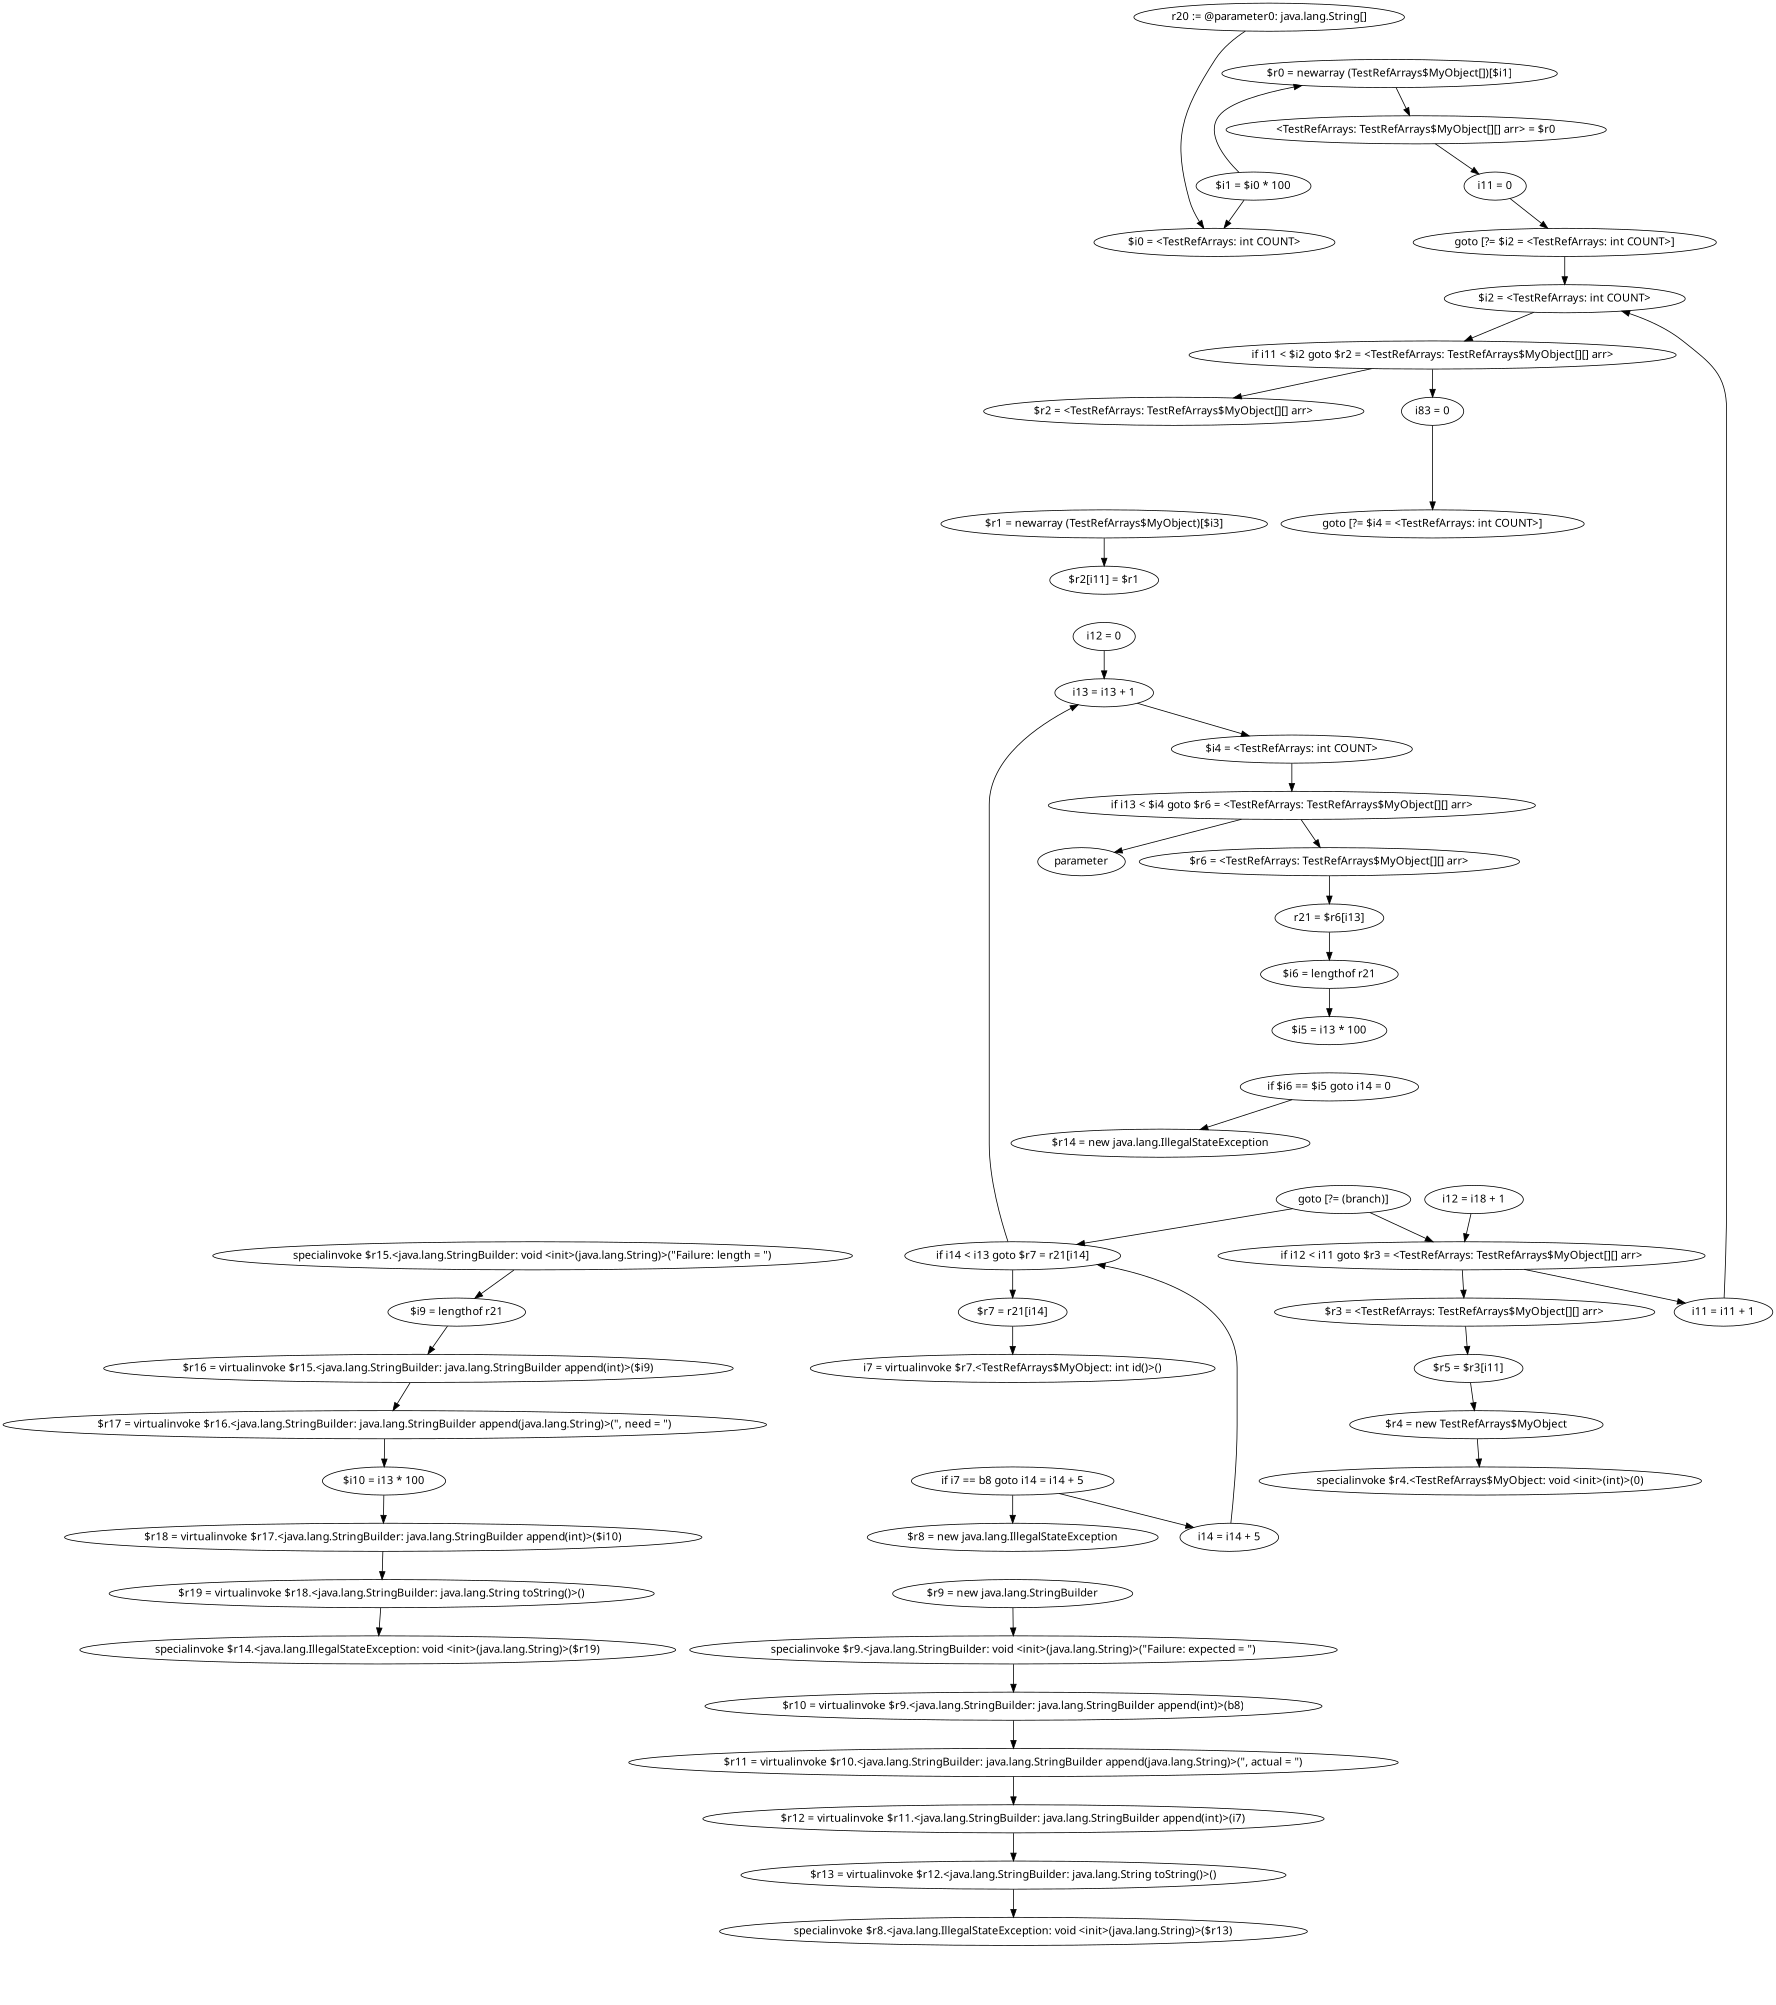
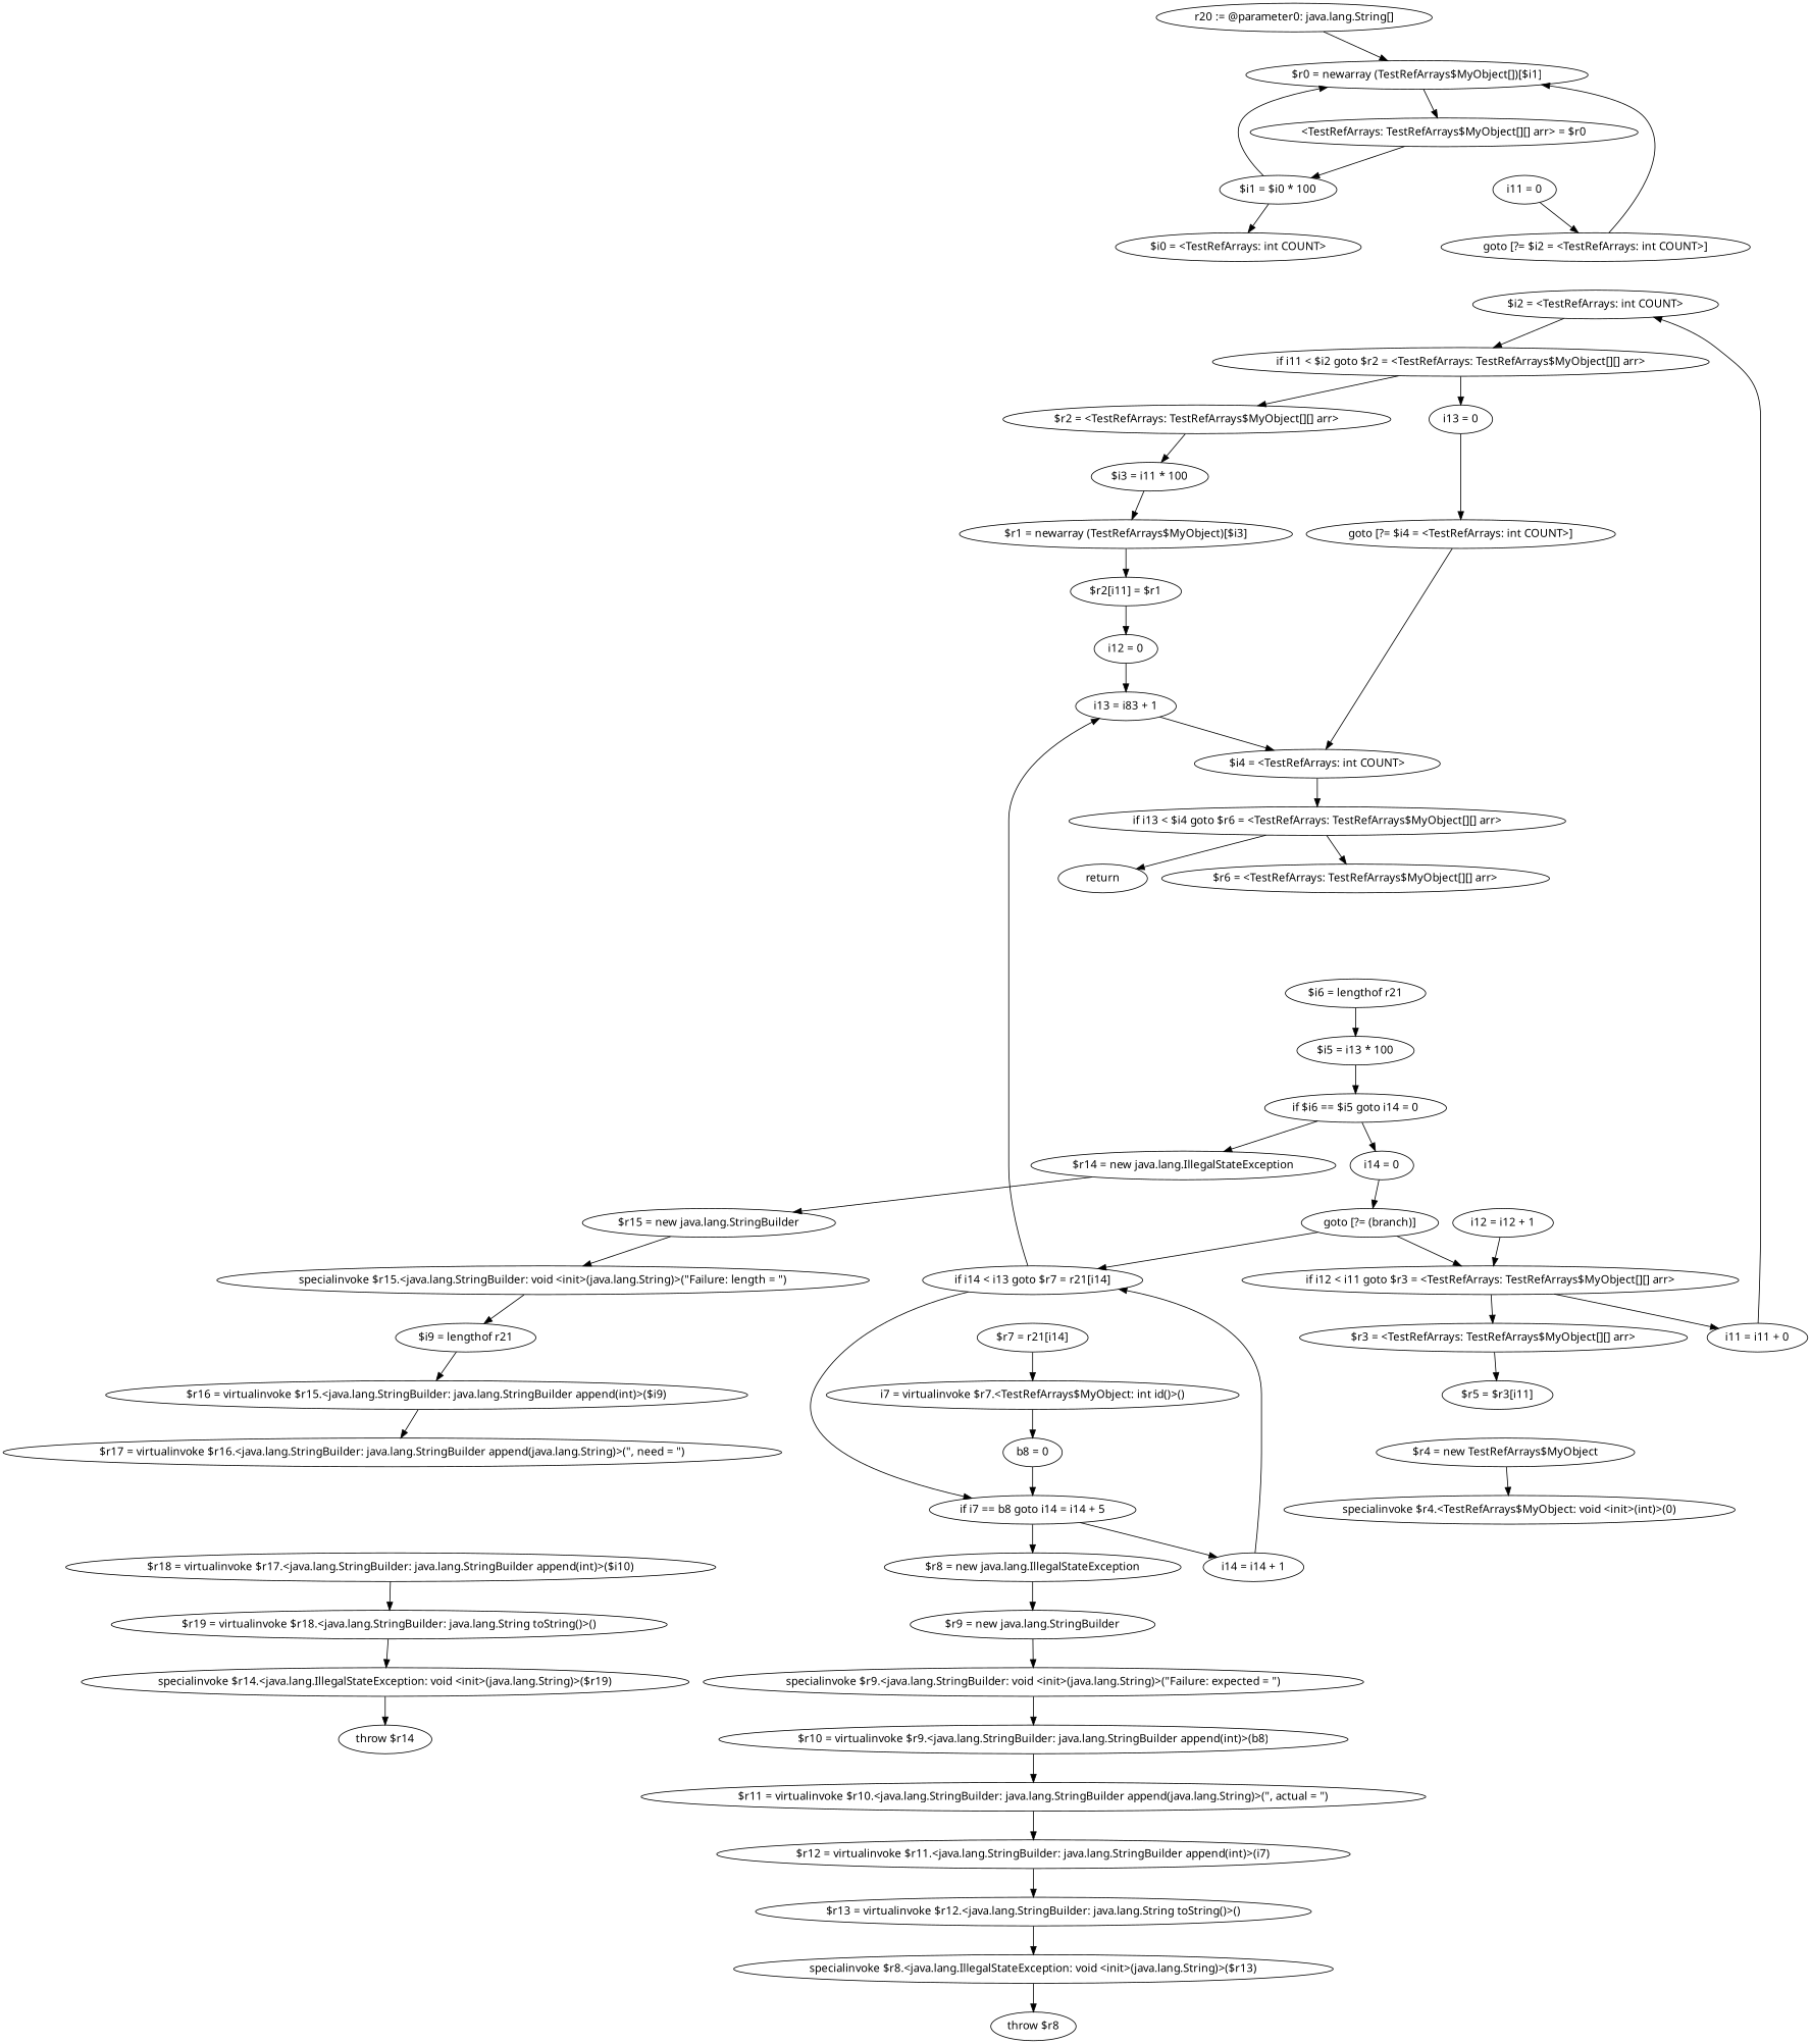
  digraph {
    fontname="Noto Sans"
    node [fontname="Noto Sans"]
    edge [fontname="Noto Sans"]
    "r20 := @parameter0: java.lang.String[]"
    "$i0 = <TestRefArrays: int COUNT>"
    "$i1 = $i0 * 100"
    "$r0 = newarray (TestRefArrays$MyObject[])[$i1]"
    "<TestRefArrays: TestRefArrays$MyObject[][] arr> = $r0"
    "i11 = 0"
    "goto [?= $i2 = <TestRefArrays: int COUNT>]"
    "$i2 = <TestRefArrays: int COUNT>"
    "if i11 < $i2 goto $r2 = <TestRefArrays: TestRefArrays$MyObject[][] arr>"
    "$r2 = <TestRefArrays: TestRefArrays$MyObject[][] arr>"
+   "$i3 = i11 * 100"
    "$r1 = newarray (TestRefArrays$MyObject)[$i3]"
    "$r2[i11] = $r1"
    "i12 = 0"
-   "i13 = i13 + 1"
+   "i13 = i13 + 1" [label="i13 = i83 + 1"]
    "goto [?= (branch)]"
    "if i12 < i11 goto $r3 = <TestRefArrays: TestRefArrays$MyObject[][] arr>"
    "if i14 < i13 goto $r7 = r21[i14]"
    "$r3 = <TestRefArrays: TestRefArrays$MyObject[][] arr>"
-   "i11 = i11 + 1"
+   "i11 = i11 + 1" [label="i11 = i11 + 0"]
    "$r7 = r21[i14]"
    "$r5 = $r3[i11]"
    "$r4 = new TestRefArrays$MyObject"
    "specialinvoke $r4.<TestRefArrays$MyObject: void <init>(int)>(0)"
-   "i12 = i12 + 1" [label="i12 = i18 + 1"]
-   "i13 = 0" [label="i83 = 0"]
+   "i12 = i12 + 1"
+   "i13 = 0"
    "goto [?= $i4 = <TestRefArrays: int COUNT>]"
    "$i4 = <TestRefArrays: int COUNT>"
    "if i13 < $i4 goto $r6 = <TestRefArrays: TestRefArrays$MyObject[][] arr>"
    "$r6 = <TestRefArrays: TestRefArrays$MyObject[][] arr>"
-   "r21 = $r6[i13]"
    "$i6 = lengthof r21"
    "$i5 = i13 * 100"
    "if $i6 == $i5 goto i14 = 0"
    "$r14 = new java.lang.IllegalStateException"
+   "i14 = 0"
+   "$r15 = new java.lang.StringBuilder"
    "specialinvoke $r15.<java.lang.StringBuilder: void <init>(java.lang.String)>(\"Failure: length = \")"
    "$i9 = lengthof r21"
    "$r16 = virtualinvoke $r15.<java.lang.StringBuilder: java.lang.StringBuilder append(int)>($i9)"
    "$r17 = virtualinvoke $r16.<java.lang.StringBuilder: java.lang.StringBuilder append(java.lang.String)>(\", need = \")"
-   "$i10 = i13 * 100"
    "$r18 = virtualinvoke $r17.<java.lang.StringBuilder: java.lang.StringBuilder append(int)>($i10)"
    "$r19 = virtualinvoke $r18.<java.lang.StringBuilder: java.lang.String toString()>()"
    "specialinvoke $r14.<java.lang.IllegalStateException: void <init>(java.lang.String)>($r19)"
+   "throw $r14"
    "i7 = virtualinvoke $r7.<TestRefArrays$MyObject: int id()>()"
+   "b8 = 0"
    n49 [label="if i7 == b8 goto i14 = i14 + 5"]
    "$r8 = new java.lang.IllegalStateException"
-   "i14 = i14 + 1" [label="i14 = i14 + 5"]
+   "i14 = i14 + 1"
    "$r9 = new java.lang.StringBuilder"
    "specialinvoke $r9.<java.lang.StringBuilder: void <init>(java.lang.String)>(\"Failure: expected = \")"
    "$r10 = virtualinvoke $r9.<java.lang.StringBuilder: java.lang.StringBuilder append(int)>(b8)"
    "$r11 = virtualinvoke $r10.<java.lang.StringBuilder: java.lang.StringBuilder append(java.lang.String)>(\", actual = \")"
    "$r12 = virtualinvoke $r11.<java.lang.StringBuilder: java.lang.StringBuilder append(int)>(i7)"
    "$r13 = virtualinvoke $r12.<java.lang.StringBuilder: java.lang.String toString()>()"
    "specialinvoke $r8.<java.lang.IllegalStateException: void <init>(java.lang.String)>($r13)"
-   return [label=parameter]
-   "r20 := @parameter0: java.lang.String[]" -> "$i0 = <TestRefArrays: int COUNT>"
+   "throw $r8"
+   return
+   "r20 := @parameter0: java.lang.String[]" -> "$r0 = newarray (TestRefArrays$MyObject[])[$i1]"
    "$i1 = $i0 * 100" -> "$i0 = <TestRefArrays: int COUNT>"
    "$i1 = $i0 * 100" -> "$r0 = newarray (TestRefArrays$MyObject[])[$i1]"
    "$r0 = newarray (TestRefArrays$MyObject[])[$i1]" -> "<TestRefArrays: TestRefArrays$MyObject[][] arr> = $r0"
-   "<TestRefArrays: TestRefArrays$MyObject[][] arr> = $r0" -> "i11 = 0"
+   "<TestRefArrays: TestRefArrays$MyObject[][] arr> = $r0" -> "$i1 = $i0 * 100"
    "i11 = 0" -> "goto [?= $i2 = <TestRefArrays: int COUNT>]"
-   "goto [?= $i2 = <TestRefArrays: int COUNT>]" -> "$i2 = <TestRefArrays: int COUNT>"
+   "goto [?= $i2 = <TestRefArrays: int COUNT>]" -> "$r0 = newarray (TestRefArrays$MyObject[])[$i1]"
    "$i2 = <TestRefArrays: int COUNT>" -> "if i11 < $i2 goto $r2 = <TestRefArrays: TestRefArrays$MyObject[][] arr>"
    "if i11 < $i2 goto $r2 = <TestRefArrays: TestRefArrays$MyObject[][] arr>" -> "$r2 = <TestRefArrays: TestRefArrays$MyObject[][] arr>"
    "if i11 < $i2 goto $r2 = <TestRefArrays: TestRefArrays$MyObject[][] arr>" -> "i13 = 0"
+   "$r2 = <TestRefArrays: TestRefArrays$MyObject[][] arr>" -> "$i3 = i11 * 100"
+   "$i3 = i11 * 100" -> "$r1 = newarray (TestRefArrays$MyObject)[$i3]"
    "$r1 = newarray (TestRefArrays$MyObject)[$i3]" -> "$r2[i11] = $r1"
+   "$r2[i11] = $r1" -> "i12 = 0"
    "i12 = 0" -> "i13 = i13 + 1"
    "i13 = i13 + 1" -> "$i4 = <TestRefArrays: int COUNT>"
    "goto [?= (branch)]" -> "if i12 < i11 goto $r3 = <TestRefArrays: TestRefArrays$MyObject[][] arr>"
    "goto [?= (branch)]" -> "if i14 < i13 goto $r7 = r21[i14]"
    "if i12 < i11 goto $r3 = <TestRefArrays: TestRefArrays$MyObject[][] arr>" -> "$r3 = <TestRefArrays: TestRefArrays$MyObject[][] arr>"
    "if i12 < i11 goto $r3 = <TestRefArrays: TestRefArrays$MyObject[][] arr>" -> "i11 = i11 + 1"
    "if i14 < i13 goto $r7 = r21[i14]" -> "i13 = i13 + 1"
-   "if i14 < i13 goto $r7 = r21[i14]" -> "$r7 = r21[i14]"
+   "if i14 < i13 goto $r7 = r21[i14]" -> n49
    "$r3 = <TestRefArrays: TestRefArrays$MyObject[][] arr>" -> "$r5 = $r3[i11]"
    "i11 = i11 + 1" -> "$i2 = <TestRefArrays: int COUNT>"
    "$r7 = r21[i14]" -> "i7 = virtualinvoke $r7.<TestRefArrays$MyObject: int id()>()"
-   "$r5 = $r3[i11]" -> "$r4 = new TestRefArrays$MyObject"
    "$r4 = new TestRefArrays$MyObject" -> "specialinvoke $r4.<TestRefArrays$MyObject: void <init>(int)>(0)"
    "i12 = i12 + 1" -> "if i12 < i11 goto $r3 = <TestRefArrays: TestRefArrays$MyObject[][] arr>"
    "i13 = 0" -> "goto [?= $i4 = <TestRefArrays: int COUNT>]"
+   "goto [?= $i4 = <TestRefArrays: int COUNT>]" -> "$i4 = <TestRefArrays: int COUNT>"
    "$i4 = <TestRefArrays: int COUNT>" -> "if i13 < $i4 goto $r6 = <TestRefArrays: TestRefArrays$MyObject[][] arr>"
    "if i13 < $i4 goto $r6 = <TestRefArrays: TestRefArrays$MyObject[][] arr>" -> "$r6 = <TestRefArrays: TestRefArrays$MyObject[][] arr>"
    "if i13 < $i4 goto $r6 = <TestRefArrays: TestRefArrays$MyObject[][] arr>" -> return
-   "$r6 = <TestRefArrays: TestRefArrays$MyObject[][] arr>" -> "r21 = $r6[i13]"
-   "r21 = $r6[i13]" -> "$i6 = lengthof r21"
    "$i6 = lengthof r21" -> "$i5 = i13 * 100"
+   "$i5 = i13 * 100" -> "if $i6 == $i5 goto i14 = 0"
    "if $i6 == $i5 goto i14 = 0" -> "$r14 = new java.lang.IllegalStateException"
+   "if $i6 == $i5 goto i14 = 0" -> "i14 = 0"
+   "$r14 = new java.lang.IllegalStateException" -> "$r15 = new java.lang.StringBuilder"
+   "i14 = 0" -> "goto [?= (branch)]"
+   "$r15 = new java.lang.StringBuilder" -> "specialinvoke $r15.<java.lang.StringBuilder: void <init>(java.lang.String)>(\"Failure: length = \")"
    "specialinvoke $r15.<java.lang.StringBuilder: void <init>(java.lang.String)>(\"Failure: length = \")" -> "$i9 = lengthof r21"
    "$i9 = lengthof r21" -> "$r16 = virtualinvoke $r15.<java.lang.StringBuilder: java.lang.StringBuilder append(int)>($i9)"
    "$r16 = virtualinvoke $r15.<java.lang.StringBuilder: java.lang.StringBuilder append(int)>($i9)" -> "$r17 = virtualinvoke $r16.<java.lang.StringBuilder: java.lang.StringBuilder append(java.lang.String)>(\", need = \")"
-   "$r17 = virtualinvoke $r16.<java.lang.StringBuilder: java.lang.StringBuilder append(java.lang.String)>(\", need = \")" -> "$i10 = i13 * 100"
-   "$i10 = i13 * 100" -> "$r18 = virtualinvoke $r17.<java.lang.StringBuilder: java.lang.StringBuilder append(int)>($i10)"
    "$r18 = virtualinvoke $r17.<java.lang.StringBuilder: java.lang.StringBuilder append(int)>($i10)" -> "$r19 = virtualinvoke $r18.<java.lang.StringBuilder: java.lang.String toString()>()"
    "$r19 = virtualinvoke $r18.<java.lang.StringBuilder: java.lang.String toString()>()" -> "specialinvoke $r14.<java.lang.IllegalStateException: void <init>(java.lang.String)>($r19)"
+   "specialinvoke $r14.<java.lang.IllegalStateException: void <init>(java.lang.String)>($r19)" -> "throw $r14"
+   "i7 = virtualinvoke $r7.<TestRefArrays$MyObject: int id()>()" -> "b8 = 0"
+   "b8 = 0" -> n49
    n49 -> "$r8 = new java.lang.IllegalStateException"
    n49 -> "i14 = i14 + 1"
+   "$r8 = new java.lang.IllegalStateException" -> "$r9 = new java.lang.StringBuilder"
    "i14 = i14 + 1" -> "if i14 < i13 goto $r7 = r21[i14]"
    "$r9 = new java.lang.StringBuilder" -> "specialinvoke $r9.<java.lang.StringBuilder: void <init>(java.lang.String)>(\"Failure: expected = \")"
    "specialinvoke $r9.<java.lang.StringBuilder: void <init>(java.lang.String)>(\"Failure: expected = \")" -> "$r10 = virtualinvoke $r9.<java.lang.StringBuilder: java.lang.StringBuilder append(int)>(b8)"
    "$r10 = virtualinvoke $r9.<java.lang.StringBuilder: java.lang.StringBuilder append(int)>(b8)" -> "$r11 = virtualinvoke $r10.<java.lang.StringBuilder: java.lang.StringBuilder append(java.lang.String)>(\", actual = \")"
    "$r11 = virtualinvoke $r10.<java.lang.StringBuilder: java.lang.StringBuilder append(java.lang.String)>(\", actual = \")" -> "$r12 = virtualinvoke $r11.<java.lang.StringBuilder: java.lang.StringBuilder append(int)>(i7)"
    "$r12 = virtualinvoke $r11.<java.lang.StringBuilder: java.lang.StringBuilder append(int)>(i7)" -> "$r13 = virtualinvoke $r12.<java.lang.StringBuilder: java.lang.String toString()>()"
    "$r13 = virtualinvoke $r12.<java.lang.StringBuilder: java.lang.String toString()>()" -> "specialinvoke $r8.<java.lang.IllegalStateException: void <init>(java.lang.String)>($r13)"
+   "specialinvoke $r8.<java.lang.IllegalStateException: void <init>(java.lang.String)>($r13)" -> "throw $r8"
  }
